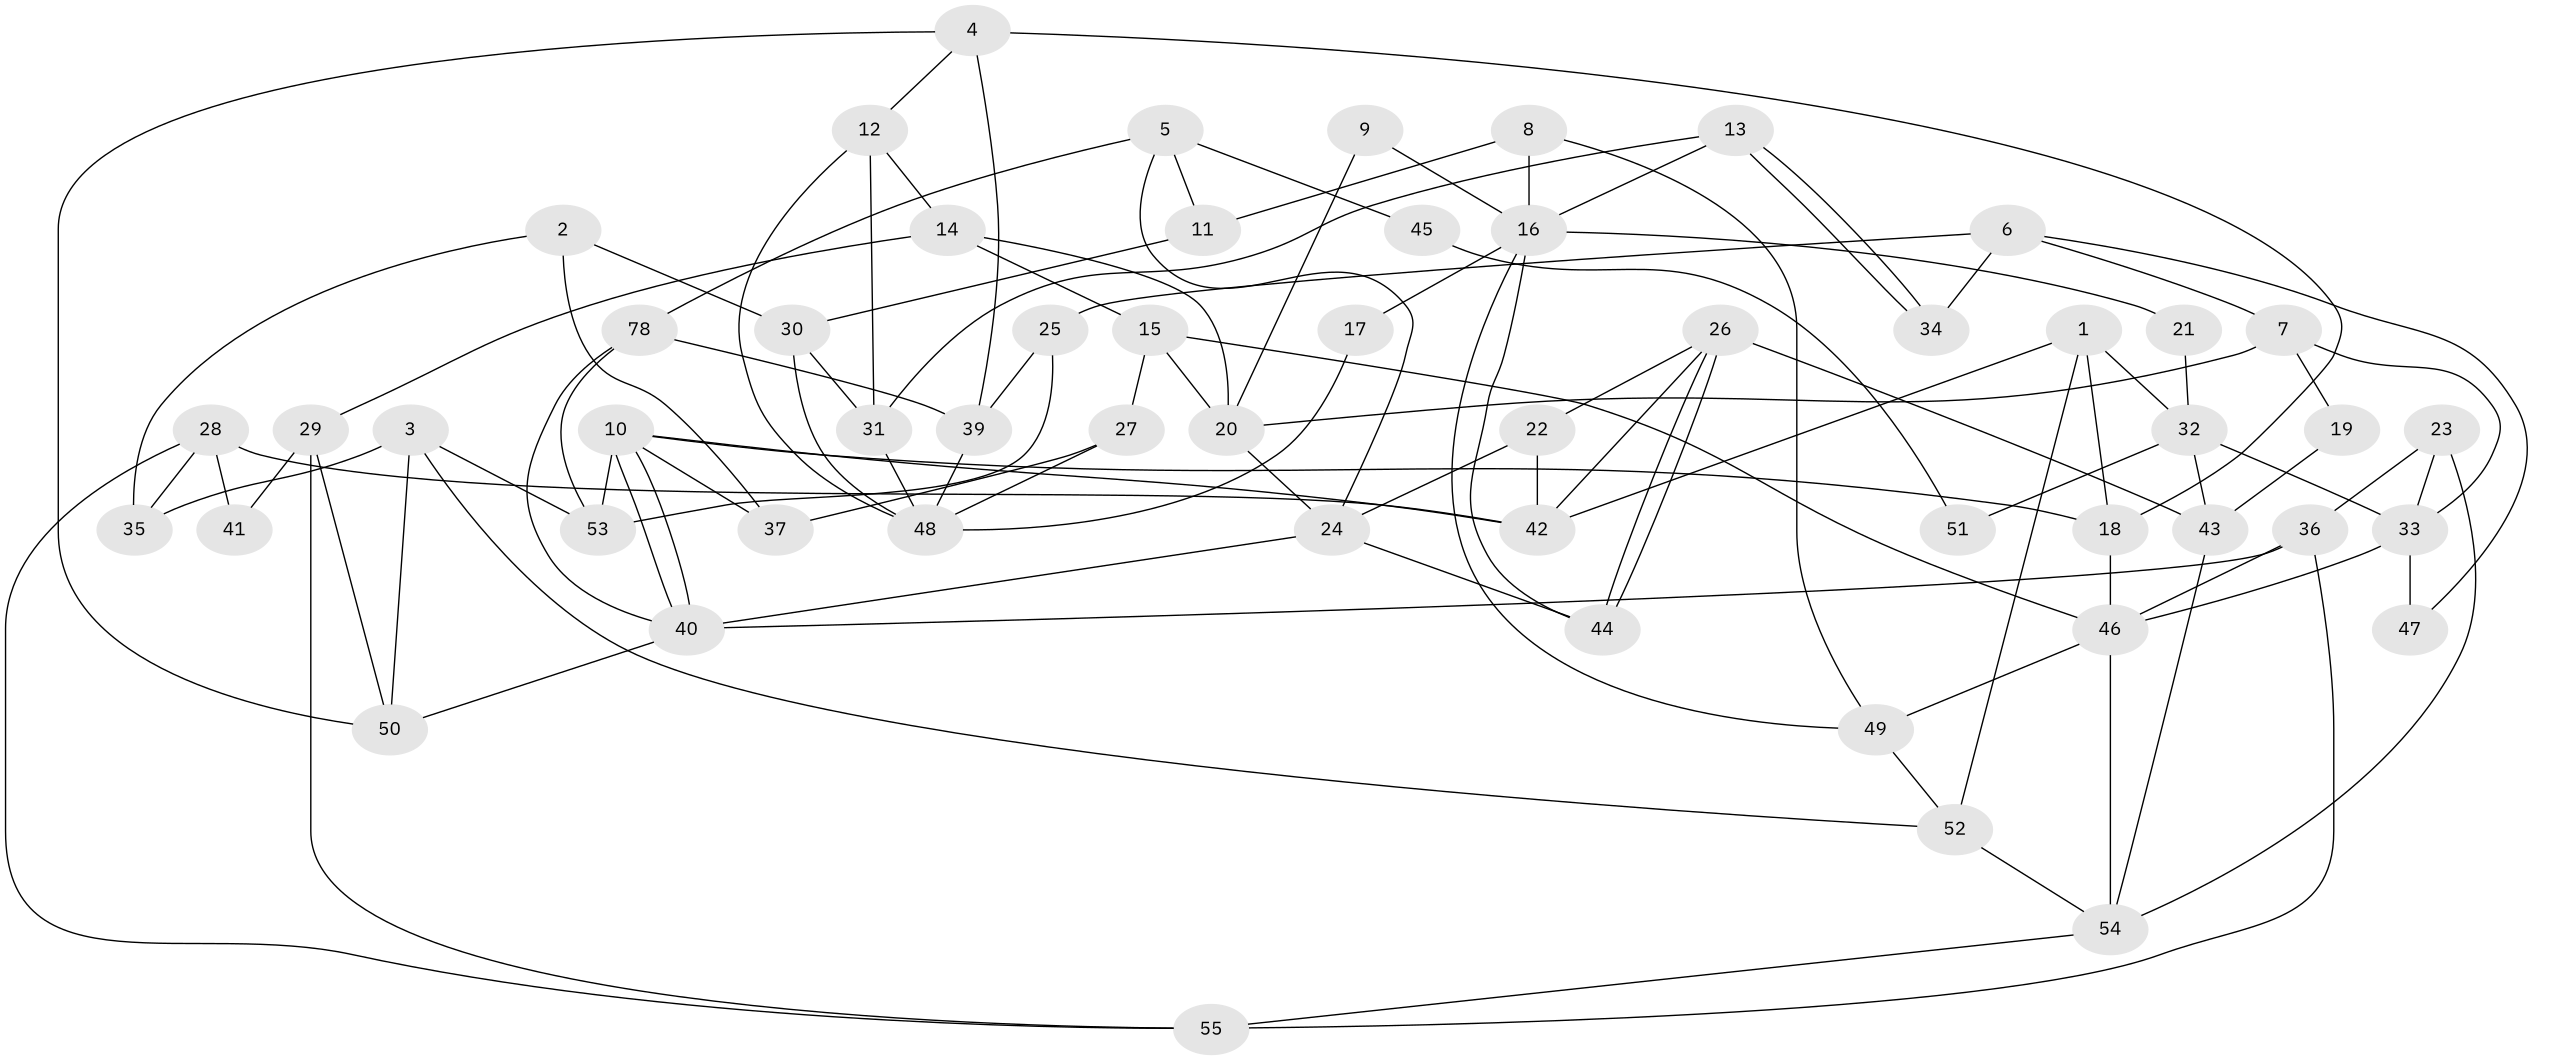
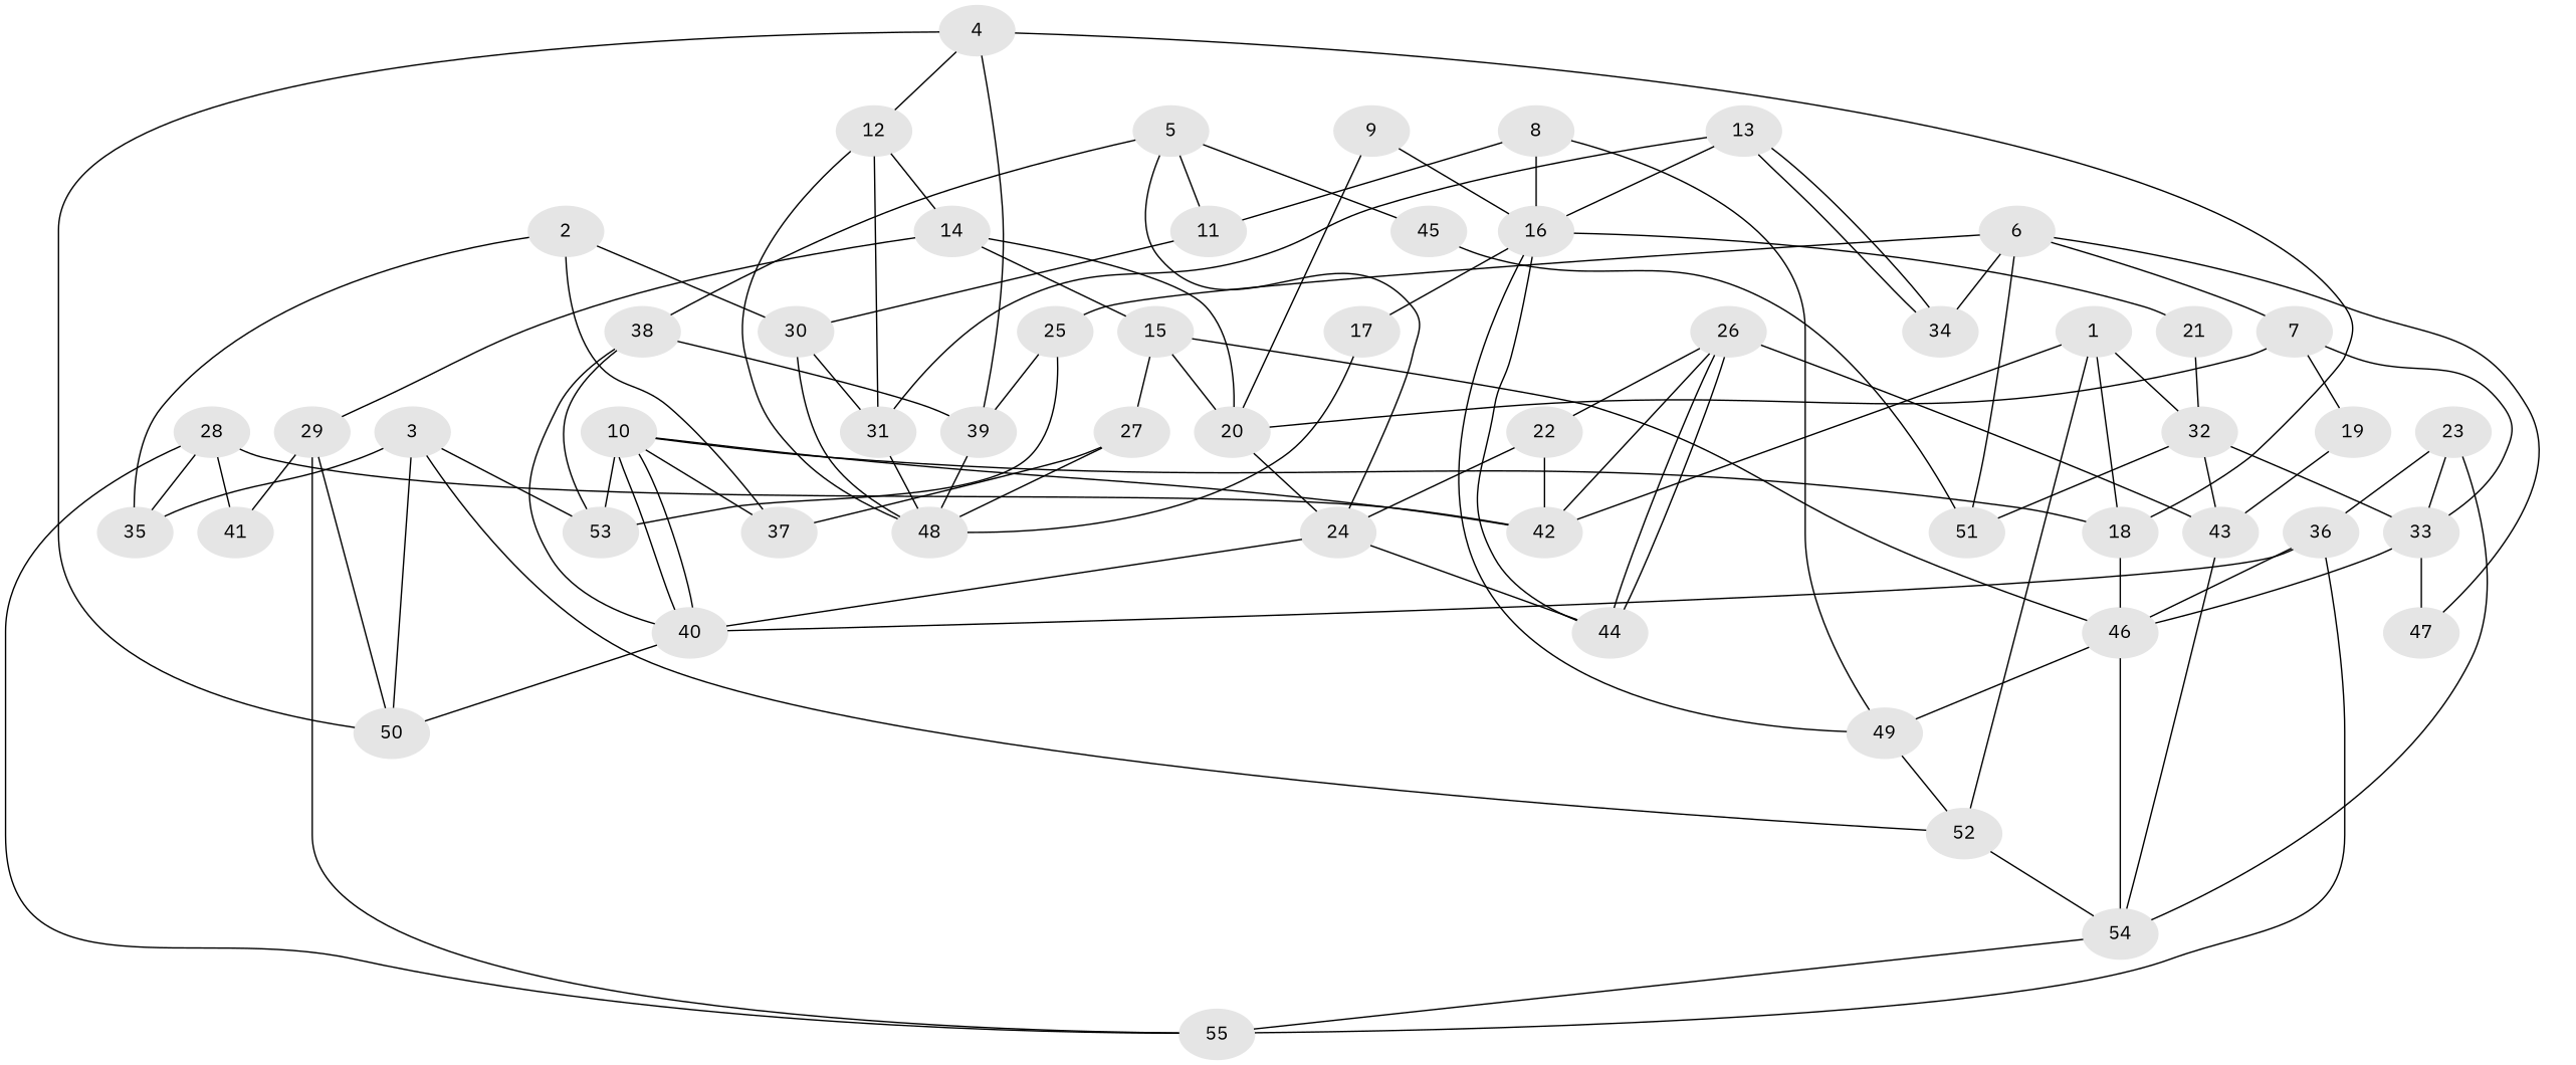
  graph {
    fontname="IBM Plex Sans"
    node [color=gray90 fontname="IBM Plex Sans" style=filled]
    edge [fontname="IBM Plex Sans"]
    1
    18
    32
    42
    52
    46
    51
    33
    43
    54
    2
    30
    35
    37
    31
    48
    3
    50
    53
    4
    12
    39
    14
    5
    11
    24
-   38 [label=78]
+   38
    45
    40
    44
    6
    7
    25
    34
    47
    19
    20
    8
    16
    49
    17
    21
    9
    10
    15
    29
    13
    27
    41
    55
    22
    28
    23
    36
    26
    1 -- 18
    1 -- 32
    1 -- 42
    1 -- 52
    18 -- 46
    32 -- 51
    32 -- 33
    32 -- 43
    52 -- 54
    46 -- 54
    46 -- 49
    33 -- 46
    33 -- 47
    43 -- 54
    54 -- 55
    2 -- 30
    2 -- 35
    2 -- 37
    30 -- 31
    30 -- 48
    31 -- 48
    3 -- 52
    3 -- 35
    3 -- 50
    3 -- 53
    4 -- 18
    4 -- 50
    4 -- 12
    4 -- 39
    12 -- 31
    12 -- 48
    12 -- 14
    39 -- 48
    14 -- 20
    14 -- 15
    14 -- 29
    5 -- 11
    5 -- 24
    5 -- 38
    5 -- 45
    11 -- 30
    24 -- 40
    24 -- 44
    38 -- 53
    38 -- 39
    38 -- 40
    45 -- 51
    40 -- 50
+   6 -- 51
    6 -- 7
    6 -- 25
    6 -- 34
    6 -- 47
    7 -- 33
    7 -- 19
    7 -- 20
    25 -- 53
    25 -- 39
    19 -- 43
    20 -- 24
    8 -- 11
    8 -- 16
    8 -- 49
    16 -- 44
    16 -- 49
    16 -- 17
    16 -- 21
    49 -- 52
    17 -- 48
    21 -- 32
    9 -- 20
    9 -- 16
    10 -- 18
    10 -- 42
    10 -- 37
    10 -- 53
    10 -- 40
    10 -- 40
    15 -- 46
    15 -- 20
    15 -- 27
    29 -- 50
    29 -- 41
    29 -- 55
    13 -- 31
    13 -- 34
    13 -- 34
    13 -- 16
    27 -- 37
    27 -- 48
    22 -- 42
    22 -- 24
    28 -- 42
    28 -- 35
    28 -- 41
    28 -- 55
    23 -- 33
    23 -- 54
    23 -- 36
    36 -- 46
    36 -- 40
    36 -- 55
    26 -- 42
    26 -- 43
    26 -- 44
    26 -- 44
    26 -- 22
  }
